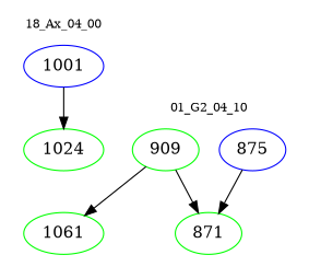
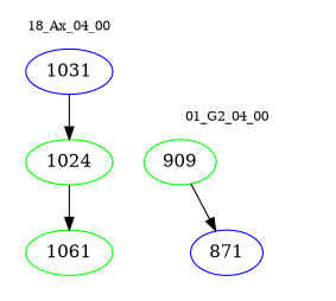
  digraph {
    node [color=green]
    edge [color=black]
-   n1 [color=blue label=1001]
+   n1 [color=blue label=1031]
    n2 [label=1024]
    n3 [label=1061]
-   n4 [color=blue label=875]
-   n5 [label=871]
+   n5 [color=blue label=871]
    n6 [label=909]
    subgraph cluster_1 {
      color=white
      fontsize=10
      label="18_Ax_04_00"
      n1
      n2
      n3
    }
    subgraph cluster_2 {
      color=white
      fontsize=10
-     label="01_G2_04_10"
-     n4
+     label="01_G2_04_00"
      n5
      n6
    }
    n1 -> n2
-   n6 -> n3
-   n4 -> n5
+   n2 -> n3
    n6 -> n5
  }
